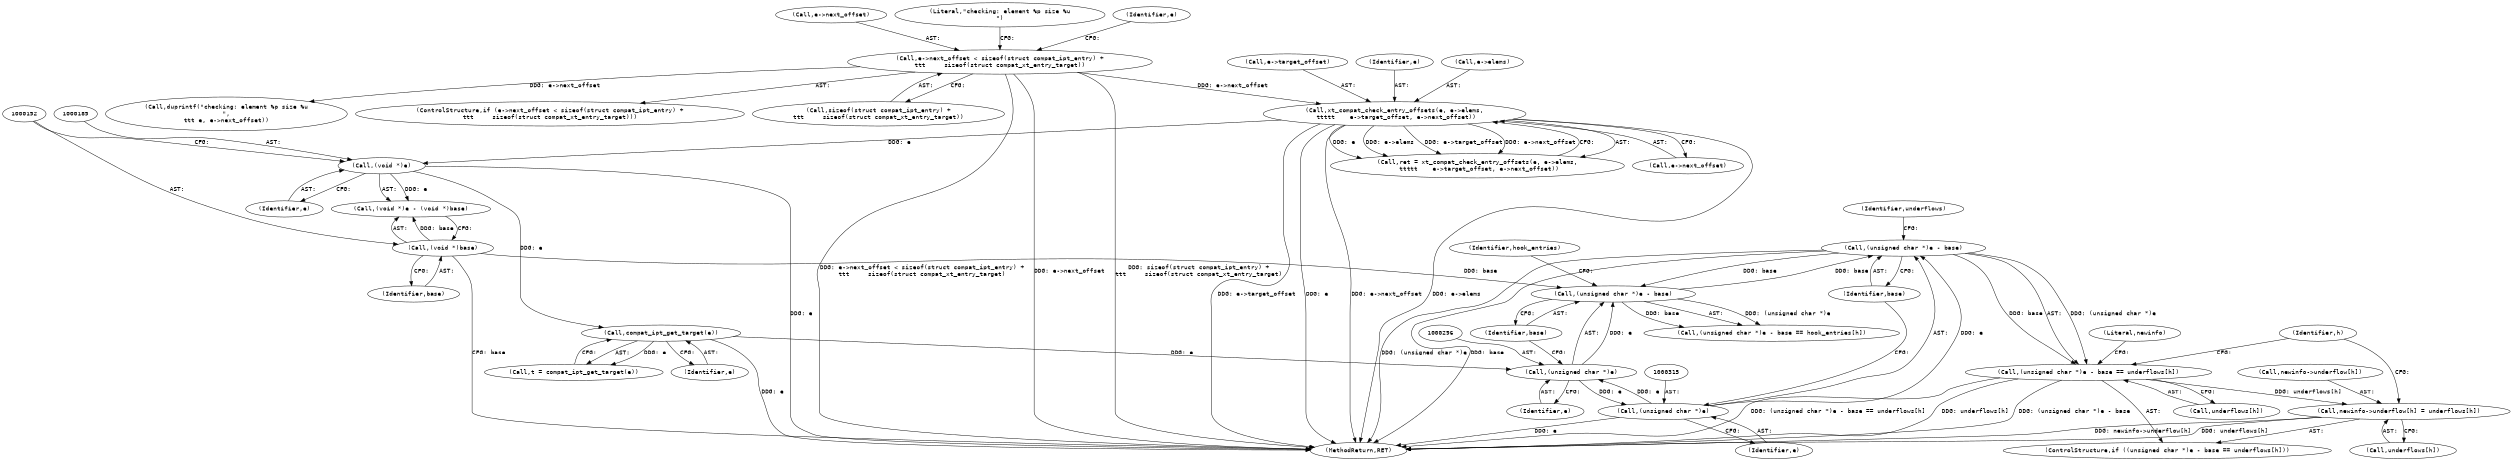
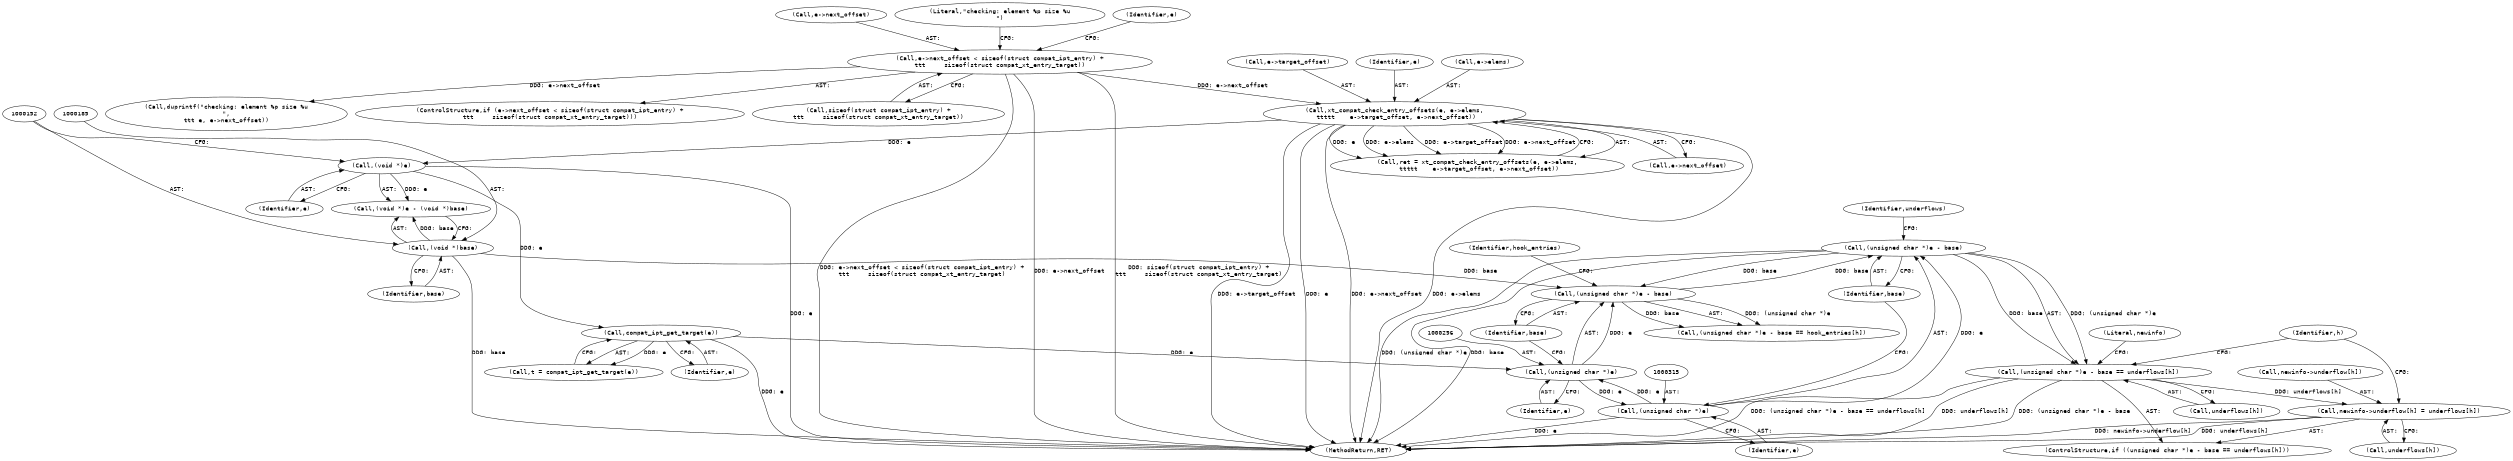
  digraph {
    fontname="DejaVu Sans Mono"
    node [fontname="DejaVu Sans Mono"]
    edge [fontname="DejaVu Sans Mono"]
    n1 [label="(Call,(unsigned char *)e - base == underflows[h])"]
    n2 [label="(Call,newinfo->underflow[h] = underflows[h])"]
    n3 [label="(MethodReturn,RET)"]
    n4 [label="(ControlStructure,if ((unsigned char *)e - base == underflows[h]))"]
    n5 [label="(Call,underflows[h])"]
    n6 [label="(Call,underflows[h])"]
    n7 [label="(Call,(unsigned char *)e - base)"]
    n8 [label="(Call,(unsigned char *)e - base)"]
    n9 [label="(Identifier,base)"]
    n10 [label="(Identifier,base)"]
    n11 [label="(Call,(unsigned char *)e - base == hook_entries[h])"]
    n12 [label="(Call,(unsigned char *)e)"]
    n13 [label="(Call,(unsigned char *)e)"]
    n14 [label="(Identifier,e)"]
    n15 [label="(Identifier,e)"]
    n16 [label="(Call,compat_ipt_get_target(e))"]
    n17 [label="(Identifier,e)"]
    n18 [label="(Call,t = compat_ipt_get_target(e))"]
    n19 [label="(Call,(void *)e)"]
    n20 [label="(Identifier,e)"]
    n21 [label="(Call,(void *)e - (void *)base)"]
    n22 [label="(Call,(void *)base)"]
    n23 [label="(Call,xt_compat_check_entry_offsets(e, e->elems,\n \t\t\t\t\t    e->target_offset, e->next_offset))"]
    n24 [label="(Call,ret = xt_compat_check_entry_offsets(e, e->elems,\n \t\t\t\t\t    e->target_offset, e->next_offset))"]
    n25 [label="(Call,e->next_offset)"]
    n26 [label="(Call,e->next_offset < sizeof(struct compat_ipt_entry) +\n\t\t\t     sizeof(struct compat_xt_entry_target))"]
    n27 [label="(Call,duprintf(\"checking: element %p size %u\n\",\n\t\t\t e, e->next_offset))"]
    n28 [label="(ControlStructure,if (e->next_offset < sizeof(struct compat_ipt_entry) +\n\t\t\t     sizeof(struct compat_xt_entry_target)))"]
    n29 [label="(Call,sizeof(struct compat_ipt_entry) +\n\t\t\t     sizeof(struct compat_xt_entry_target))"]
    n30 [label="(Identifier,base)"]
    n31 [label="(Call,e->next_offset)"]
    n32 [label="(Literal,\"checking: element %p size %u\n\")"]
    n33 [label="(Identifier,e)"]
    n34 [label="(Call,e->target_offset)"]
    n35 [label="(Literal,newinfo)"]
    n36 [label="(Identifier,e)"]
    n37 [label="(Identifier,h)"]
    n38 [label="(Identifier,underflows)"]
    n39 [label="(Identifier,hook_entries)"]
    n40 [label="(Call,newinfo->underflow[h])"]
    n41 [label="(Call,e->elems)"]
    1000315
    1000296
    1000189
    1000192
    n1 -> n2 [label="DDG: underflows[h]"]
    n1 -> n3 [label="DDG: (unsigned char *)e - base == underflows[h]"]
    n1 -> n3 [label="DDG: underflows[h]"]
    n1 -> n3 [label="DDG: (unsigned char *)e - base"]
    n1 -> n4 [label="AST: "]
    n1 -> n5 [label="CFG: "]
    n2 -> n3 [label="DDG: newinfo->underflow[h]"]
    n2 -> n3 [label="DDG: underflows[h]"]
    n2 -> n4 [label="AST: "]
    n2 -> n6 [label="CFG: "]
    n5 -> n1 [label="AST: "]
    n6 -> n2 [label="AST: "]
    n7 -> n1 [label="AST: "]
    n7 -> n1 [label="DDG: (unsigned char *)e"]
    n7 -> n1 [label="DDG: base"]
    n7 -> n3 [label="DDG: (unsigned char *)e"]
    n7 -> n3 [label="DDG: base"]
    n7 -> n8 [label="DDG: base"]
    n7 -> n9 [label="CFG: "]
    n8 -> n7 [label="DDG: base"]
    n8 -> n10 [label="CFG: "]
    n8 -> n11 [label="AST: "]
    n8 -> n11 [label="DDG: (unsigned char *)e"]
    n8 -> n11 [label="DDG: base"]
    n9 -> n7 [label="AST: "]
    n9 -> n12 [label="CFG: "]
    n10 -> n8 [label="AST: "]
    n10 -> n13 [label="CFG: "]
    n12 -> n3 [label="DDG: e"]
    n12 -> n7 [label="AST: "]
    n12 -> n7 [label="DDG: e"]
    n12 -> n13 [label="DDG: e"]
    n12 -> n14 [label="CFG: "]
    n13 -> n8 [label="AST: "]
    n13 -> n8 [label="DDG: e"]
    n13 -> n12 [label="DDG: e"]
    n13 -> n15 [label="CFG: "]
    n14 -> n12 [label="AST: "]
    n15 -> n13 [label="AST: "]
    n16 -> n3 [label="DDG: e"]
    n16 -> n13 [label="DDG: e"]
    n16 -> n17 [label="CFG: "]
    n16 -> n18 [label="AST: "]
    n16 -> n18 [label="DDG: e"]
    n17 -> n16 [label="AST: "]
    n18 -> n16 [label="CFG: "]
    n19 -> n3 [label="DDG: e"]
    n19 -> n16 [label="DDG: e"]
    n19 -> n20 [label="CFG: "]
    n19 -> n21 [label="AST: "]
    n19 -> n21 [label="DDG: e"]
    n20 -> n19 [label="AST: "]
    n21 -> n22 [label="CFG: "]
-   n22 -> n3 [label="CFG: base"]
+   n22 -> n3 [label="DDG: base"]
    n22 -> n8 [label="DDG: base"]
    n22 -> n21 [label="AST: "]
    n22 -> n21 [label="DDG: base"]
    n22 -> n30 [label="CFG: "]
    n23 -> n3 [label="DDG: e->target_offset"]
    n23 -> n3 [label="DDG: e"]
    n23 -> n3 [label="DDG: e->next_offset"]
    n23 -> n3 [label="DDG: e->elems"]
    n23 -> n19 [label="DDG: e"]
    n23 -> n24 [label="AST: "]
    n23 -> n24 [label="DDG: e"]
    n23 -> n24 [label="DDG: e->elems"]
    n23 -> n24 [label="DDG: e->target_offset"]
    n23 -> n24 [label="DDG: e->next_offset"]
    n23 -> n25 [label="CFG: "]
    n24 -> n23 [label="CFG: "]
    n25 -> n23 [label="AST: "]
    n26 -> n3 [label="DDG: e->next_offset < sizeof(struct compat_ipt_entry) +\n\t\t\t     sizeof(struct compat_xt_entry_target)"]
    n26 -> n3 [label="DDG: e->next_offset"]
    n26 -> n3 [label="DDG: sizeof(struct compat_ipt_entry) +\n\t\t\t     sizeof(struct compat_xt_entry_target)"]
    n26 -> n23 [label="DDG: e->next_offset"]
    n26 -> n27 [label="DDG: e->next_offset"]
    n26 -> n28 [label="AST: "]
    n26 -> n29 [label="CFG: "]
    n29 -> n26 [label="AST: "]
    n30 -> n22 [label="AST: "]
    n31 -> n26 [label="AST: "]
    n32 -> n26 [label="CFG: "]
    n33 -> n26 [label="CFG: "]
    n34 -> n23 [label="AST: "]
    n35 -> n1 [label="CFG: "]
    n36 -> n23 [label="AST: "]
    n37 -> n1 [label="CFG: "]
    n37 -> n2 [label="CFG: "]
    n38 -> n7 [label="CFG: "]
    n39 -> n8 [label="CFG: "]
    n40 -> n2 [label="AST: "]
    n41 -> n23 [label="AST: "]
    1000315 -> n12 [label="AST: "]
    1000296 -> n13 [label="AST: "]
-   1000189 -> n19 [label="AST: "]
+   1000189 -> n22 [label="AST: "]
    1000192 -> n19 [label="CFG: "]
    1000192 -> n22 [label="AST: "]
  }
